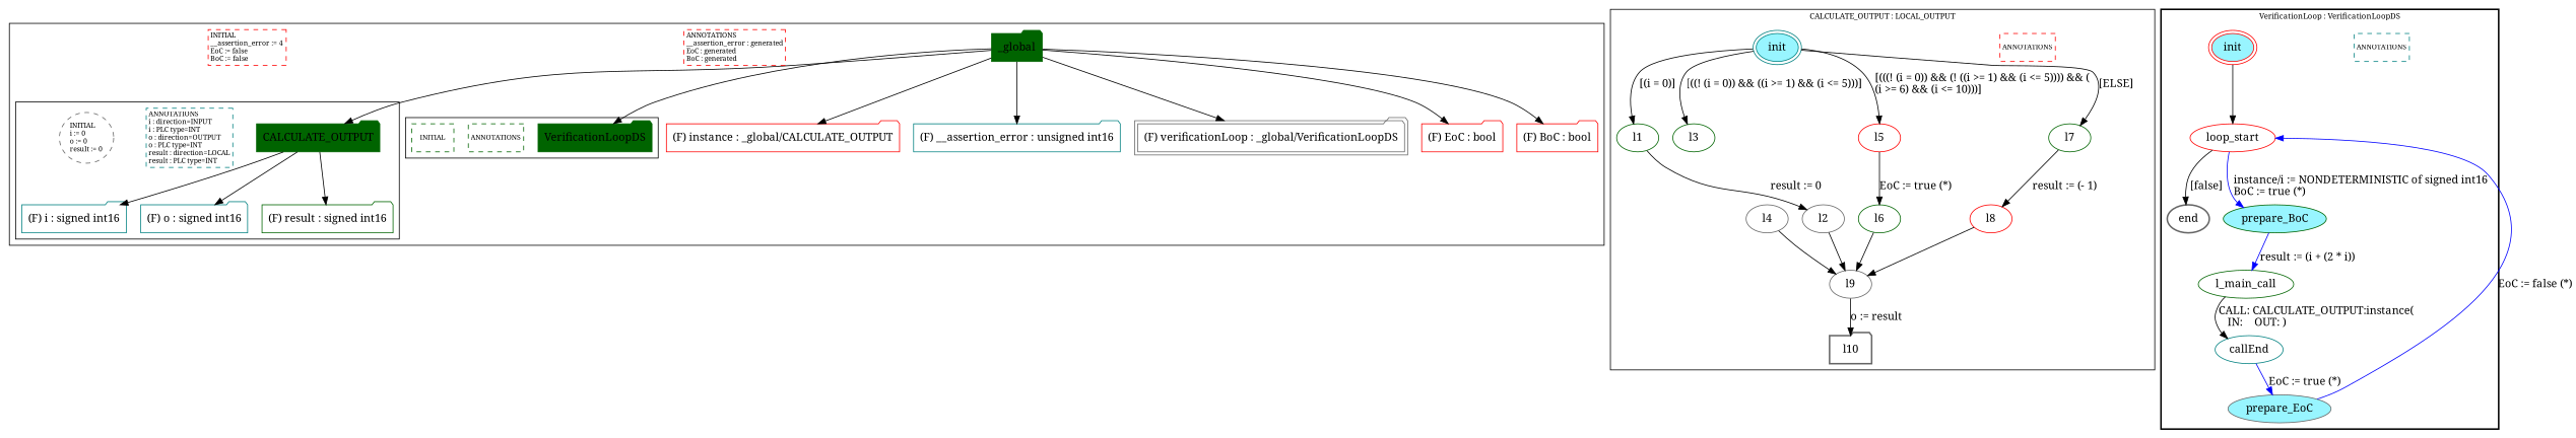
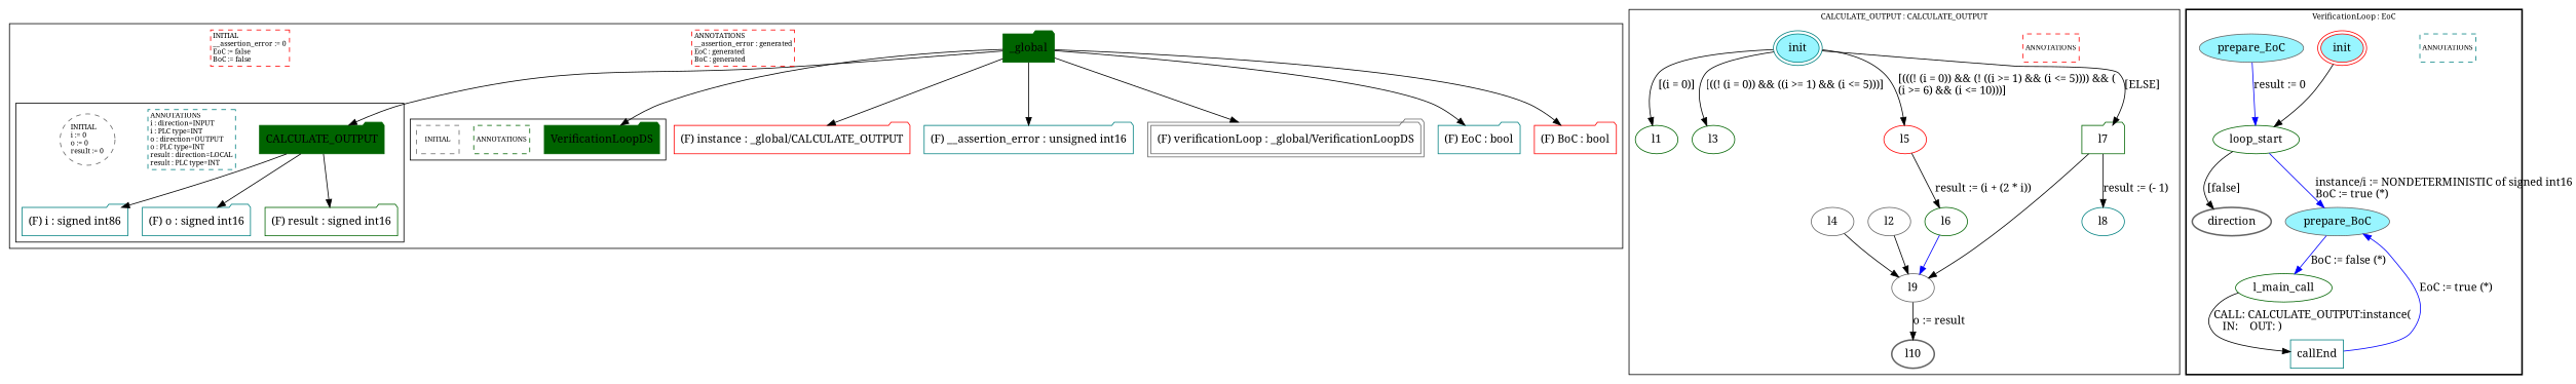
  digraph {
    fontname="Noto Serif"
    node [color=darkgreen fontname="Noto Serif" shape=ellipse style=filled fillcolor=white]
    edge [fontname="Noto Serif" color=black]
    n1 [label=CALCULATE_OUTPUT shape=folder fillcolor=""]
-   n2 [color=teal label="(F) i : signed int16" shape=folder]
+   n2 [color=teal label="(F) i : signed int86" shape=folder]
    n3 [color=teal label="(F) o : signed int16" shape=folder]
    n4 [label="(F) result : signed int16" shape=folder]
    n5 [color=teal fontsize=9 label="ANNOTATIONS\li : direction=INPUT\li : PLC type=INT\lo : direction=OUTPUT\lo : PLC type=INT\lresult : direction=LOCAL\lresult : PLC type=INT\l" margin="0.04,0.04" shape=rectangle style=dashed]
    n6 [color=gray40 fillcolor=lightyellow fontsize=9 label="INITIAL\li := 0\lo := 0\lresult := 0\l" margin="0.04,0.04" style=dashed]
    n7 [label=VerificationLoopDS shape=folder fillcolor=""]
    n8 [fontsize=9 label=ANNOTATIONS margin="0.04,0.04" shape=rectangle style=dashed]
-   n9 [fillcolor=lightyellow fontsize=9 label=INITIAL margin="0.04,0.04" shape=rectangle style=dashed]
+   n9 [color=gray40 fillcolor=lightyellow fontsize=9 label=INITIAL margin="0.04,0.04" shape=rectangle style=dashed]
    n10 [label=_global shape=folder fillcolor=""]
    n11 [color=red label="(F) instance : _global/CALCULATE_OUTPUT" shape=folder]
    n12 [color=teal label="(F) __assertion_error : unsigned int16" shape=folder]
    n13 [color=gray40 label="(F) verificationLoop : _global/VerificationLoopDS" peripheries=2 shape=folder]
-   n14 [color=red label="(F) EoC : bool" shape=folder]
+   n14 [color=teal label="(F) EoC : bool" shape=folder]
    n15 [color=red label="(F) BoC : bool" shape=folder]
    n16 [color=red fontsize=9 label="ANNOTATIONS\l__assertion_error : generated\lEoC : generated\lBoC : generated\l" margin="0.04,0.04" shape=rectangle style=dashed]
-   n17 [color=red fillcolor=lightyellow fontsize=9 label="INITIAL\l__assertion_error := 4\lEoC := false\lBoC := false\l" margin="0.04,0.04" shape=rectangle style=dashed]
+   n17 [color=red fillcolor=lightyellow fontsize=9 label="INITIAL\l__assertion_error := 0\lEoC := false\lBoC := false\l" margin="0.04,0.04" shape=rectangle style=dashed]
    n18 [color=red fontsize=9 label=ANNOTATIONS margin="0.04,0.04" shape=rectangle style=dashed]
    n19 [color=teal fillcolor=cadetblue1 label=init peripheries=2]
    n20 [label=l1]
    n21 [label=l3]
    n22 [color=red label=l5]
-   n23 [label=l7]
+   n23 [label=l7 shape=folder]
    n24 [color=gray40 label=l2]
    n25 [color=gray40 label=l9]
    n26 [color=gray40 label=l4]
    n27 [label=l6]
-   n28 [color=red label=l8]
-   n29 [color=gray40 label=l10 shape=folder style=bold]
+   n28 [color=teal label=l8]
+   n29 [color=gray40 label=l10 style=bold]
    n30 [color=teal fontsize=9 label=ANNOTATIONS margin="0.04,0.04" shape=rectangle style=dashed]
    n31 [color=red fillcolor=cadetblue1 label=init peripheries=2]
-   n32 [color=red label=loop_start]
-   n33 [color=gray40 fillcolor=cadetblue1 label=end style=bold]
-   n34 [fillcolor=cadetblue1 label=prepare_BoC]
+   n32 [label=loop_start]
+   n33 [color=gray40 fillcolor=cadetblue1 label=direction style=bold]
+   n34 [color=gray40 fillcolor=cadetblue1 label=prepare_BoC]
    n35 [label=l_main_call]
-   n36 [color=teal label=callEnd]
+   n36 [color=teal label=callEnd shape=box]
    n37 [color=gray40 fillcolor=cadetblue1 label=prepare_EoC]
    subgraph cluster_1 {
      n10
      n11
      n12
      n13
      n14
      n15
      n16
      n17
      subgraph cluster_2 {
        n1
        n2
        n3
        n4
        n5
        n6
      }
      subgraph cluster_3 {
        n7
        n8
        n9
      }
    }
    subgraph cluster_4 {
      color=black
      fontsize=10
-     label="CALCULATE_OUTPUT : LOCAL_OUTPUT"
+     label="CALCULATE_OUTPUT : CALCULATE_OUTPUT"
      ranksep=0.4
      n18
      n19
      n20
      n21
      n22
      n23
      n24
      n25
      n26
      n27
      n28
      n29
    }
    subgraph cluster_5 {
      color=black
      fontsize=10
-     label="VerificationLoop : VerificationLoopDS"
+     label="VerificationLoop : EoC"
      ranksep=0.4
      style=bold
      n30
      n31
      n32
      n33
      n34
      n35
      n36
      n37
    }
    n1 -> n2 [color=""]
    n1 -> n3 [color=""]
    n1 -> n4 [color=""]
    n10 -> n1 [color=""]
    n10 -> n7 [color=""]
    n10 -> n11 [color=""]
    n10 -> n12 [color=""]
    n10 -> n13 [color=""]
    n10 -> n14 [color=""]
    n10 -> n15 [color=""]
    n19 -> n20 [label="[(i = 0)]"]
    n19 -> n21 [label="[((! (i = 0)) && ((i >= 1) && (i <= 5)))]"]
    n19 -> n22 [label="[(((! (i = 0)) && (! ((i >= 1) && (i <= 5)))) && (\l(i >= 6) && (i <= 10)))]\l"]
    n19 -> n23 [label="[ELSE]"]
-   n20 -> n24 [label="result := 0"]
-   n22 -> n27 [label="EoC := true (*)"]
+   n22 -> n27 [label="result := (i + (2 * i))"]
    n23 -> n28 [label="result := (- 1)"]
    n24 -> n25
    n25 -> n29 [label="o := result"]
    n26 -> n25
-   n27 -> n25
-   n28 -> n25
+   n27 -> n25 [color=blue]
+   n23 -> n25
    n31 -> n32
    n32 -> n33 [label="[false]"]
    n32 -> n34 [color=blue label="instance/i := NONDETERMINISTIC of signed int16\lBoC := true (*)\l"]
-   n34 -> n35 [color=blue label="result := (i + (2 * i))"]
+   n34 -> n35 [color=blue label="BoC := false (*)"]
    n35 -> n36 [label="CALL: CALCULATE_OUTPUT:instance(\l   IN:    OUT: )\l"]
-   n36 -> n37 [color=blue label="EoC := true (*)"]
-   n37 -> n32 [color=blue label="EoC := false (*)"]
+   n36 -> n34 [color=blue label="EoC := true (*)"]
+   n37 -> n32 [color=blue label="result := 0"]
  }
